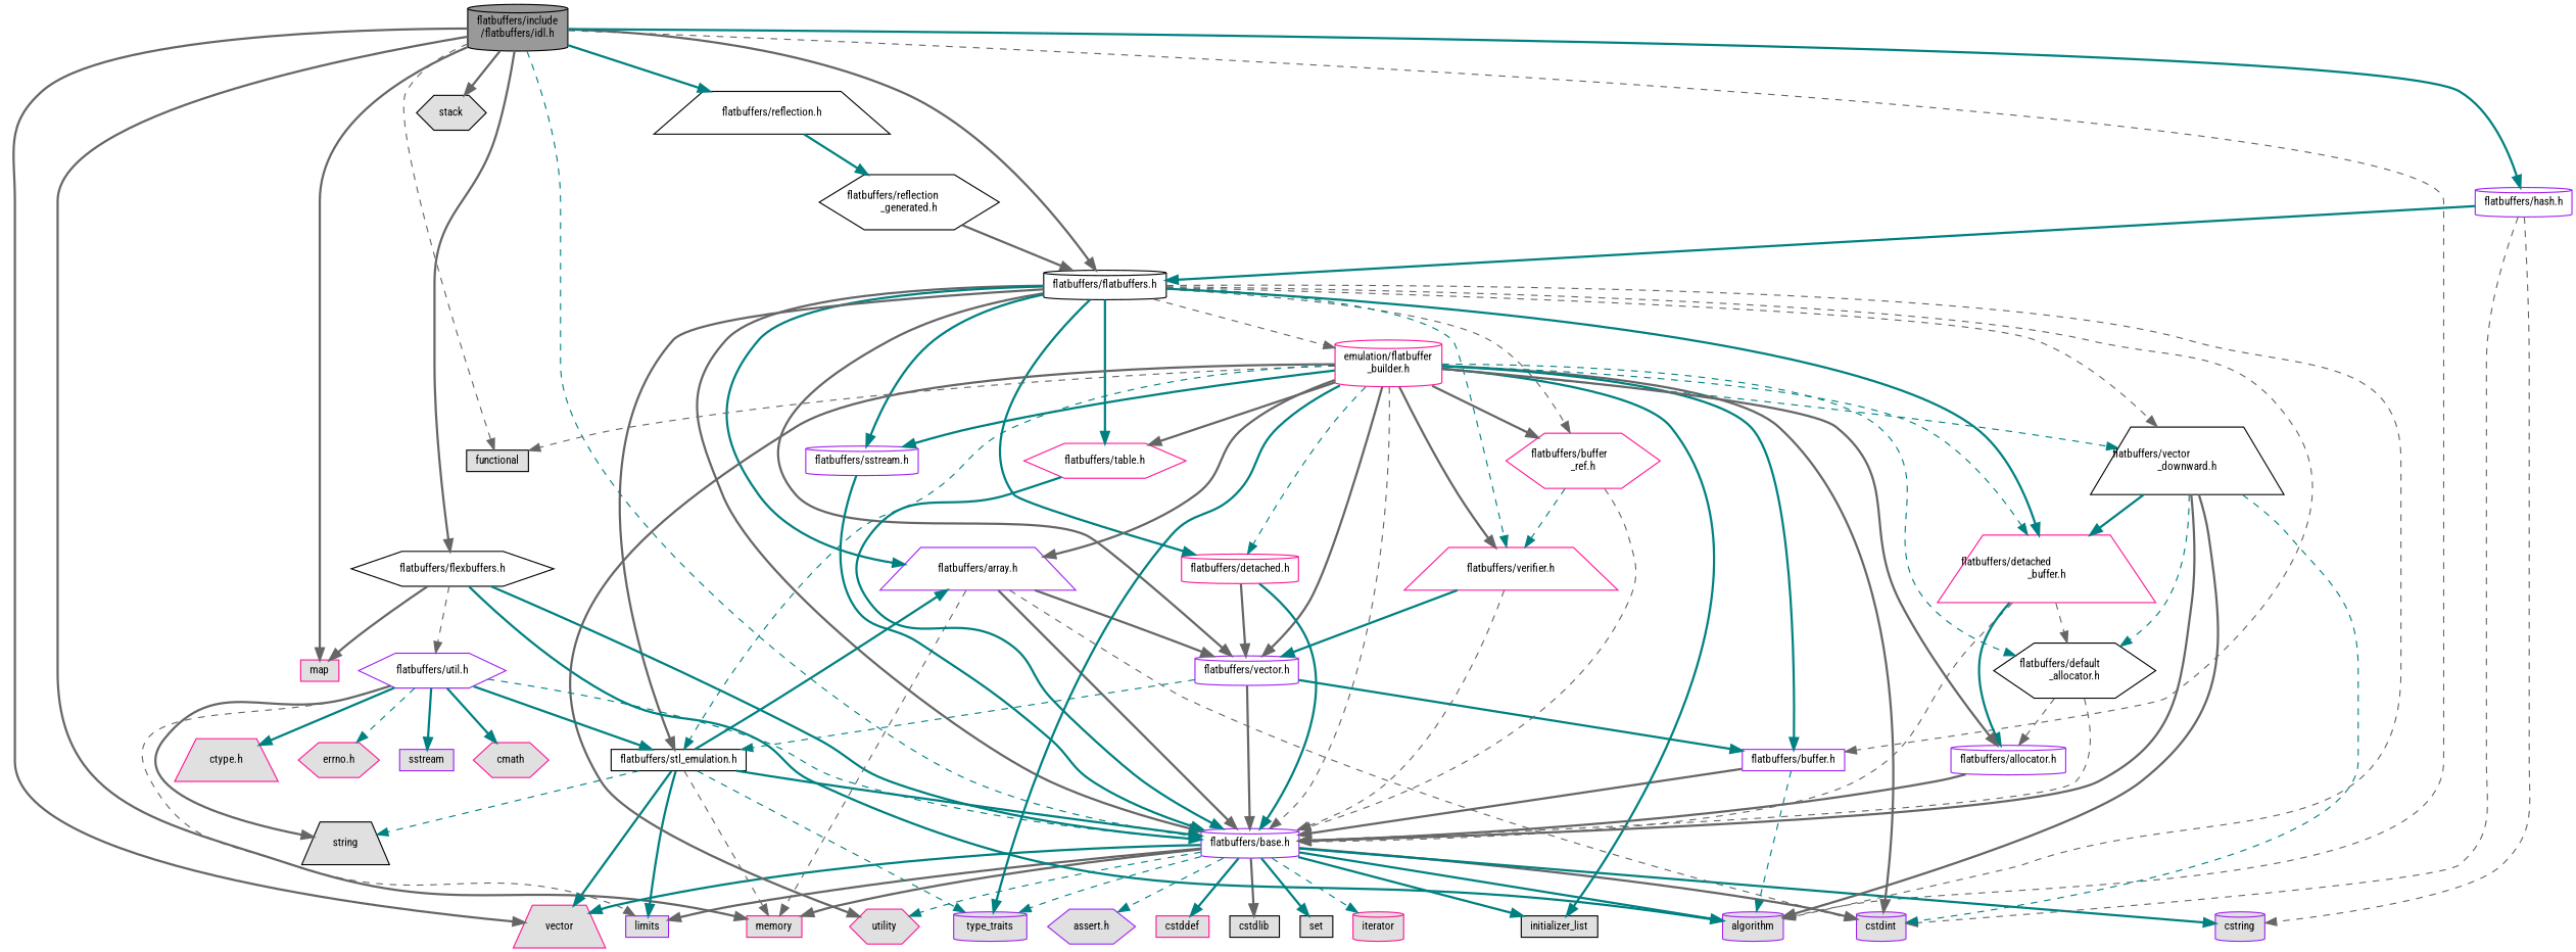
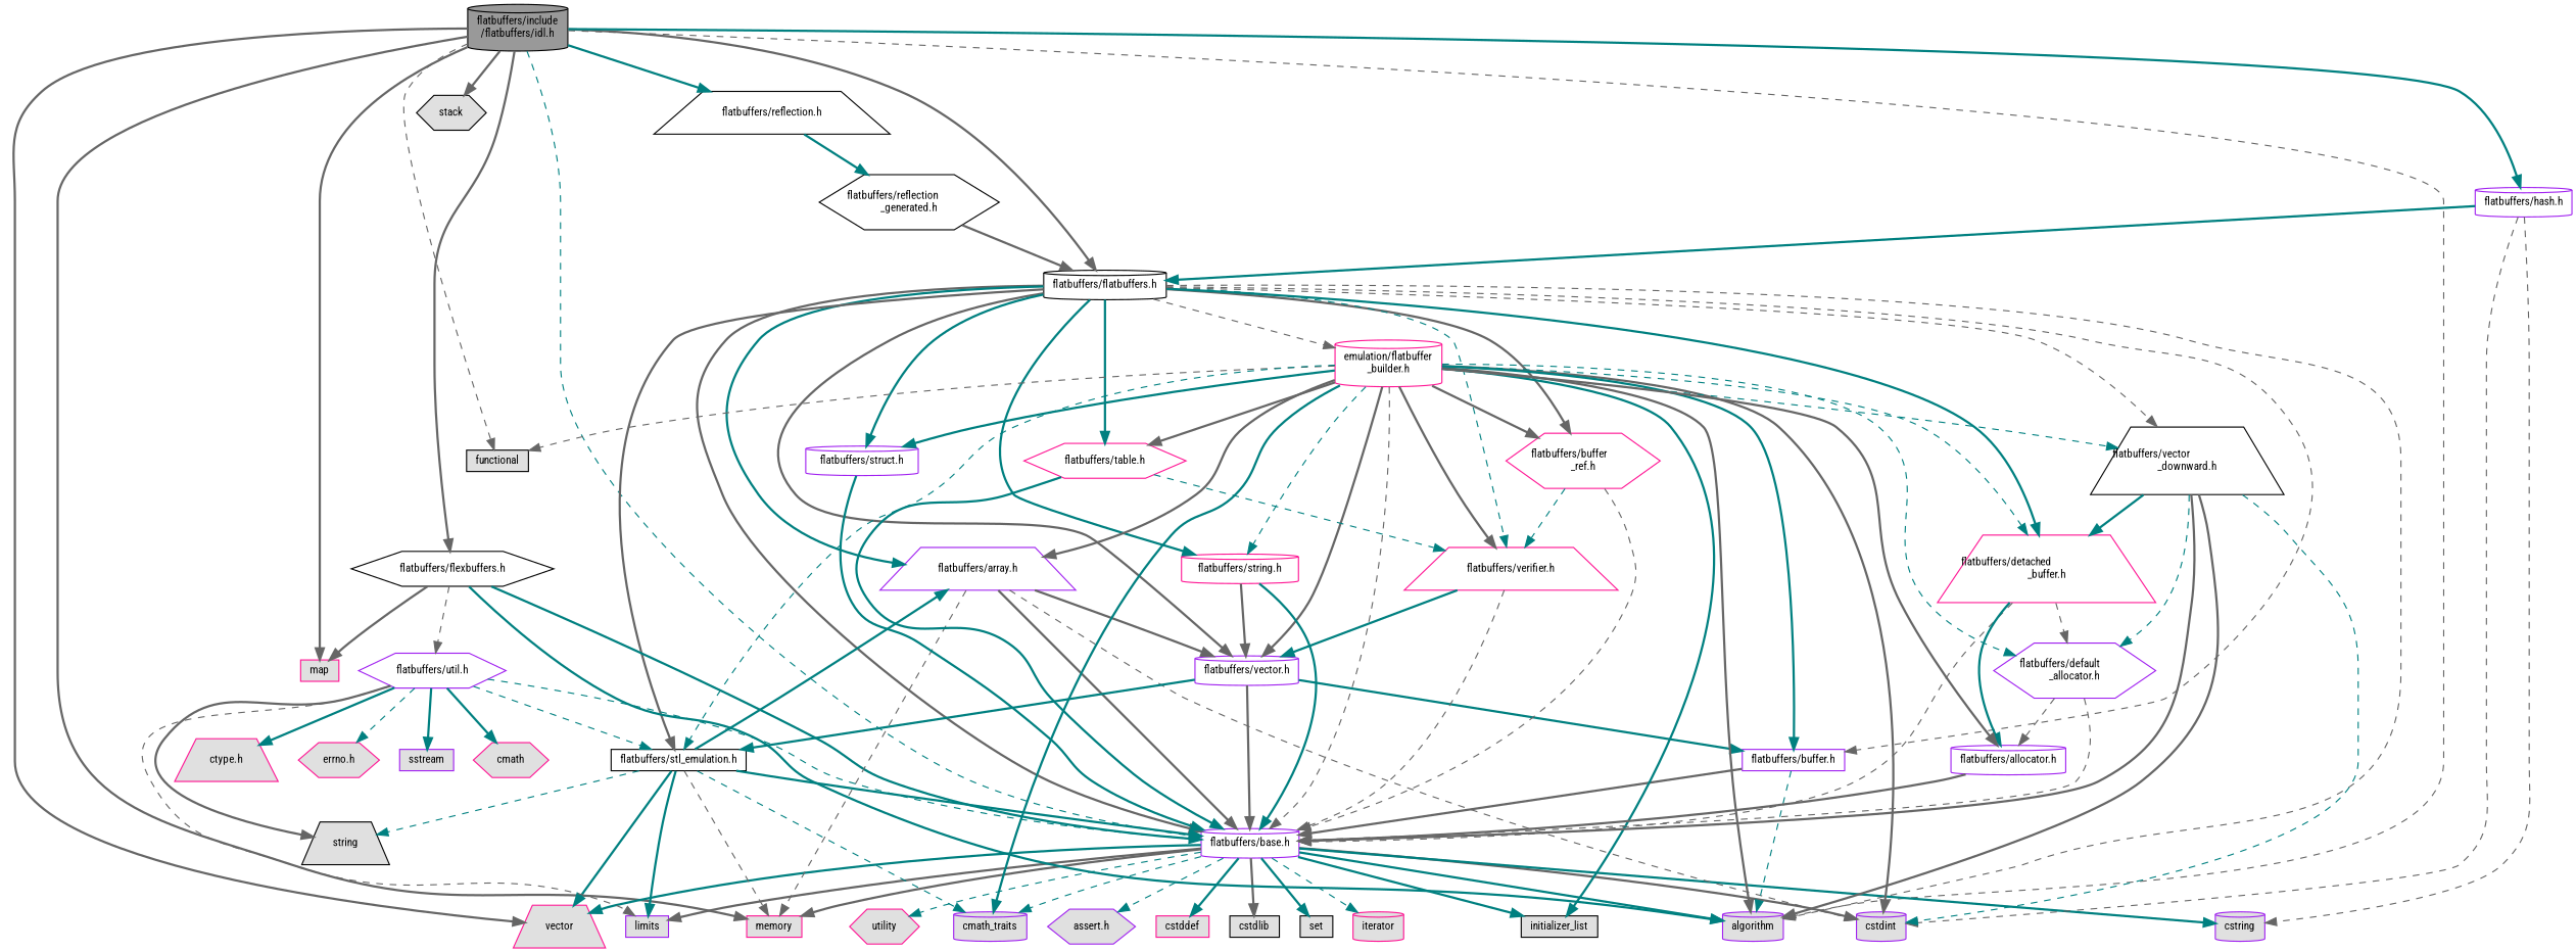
  digraph {
    fontname="Roboto Condensed"
    node [color=purple fillcolor="#E0E0E0" fontname="Roboto Condensed" fontsize=10 shape=cylinder style=filled]
    edge [color=teal fontname="Roboto Condensed" fontsize=10 labelfontname=Helvetica labelfontsize=10 style=bold]
    n1 [color=black fillcolor=grey60 fontcolor=black height=0.2 label="flatbuffers/include\l/flatbuffers/idl.h" width=0.4]
    n2 [height=0.2 label=algorithm width=0.4]
    n3 [color=black height=0.2 label=functional shape=box width=0.4]
    n4 [color=deeppink height=0.2 label=map shape=box width=0.4]
    n5 [color=deeppink height=0.2 label=memory shape=box width=0.4]
    n6 [color=black height=0.2 label=stack shape=hexagon width=0.4]
    n7 [color=deeppink height=0.2 label=vector shape=trapezium width=0.4]
    n8 [fillcolor=white height=0.2 label="flatbuffers/base.h" width=0.4]
    n9 [color=black fillcolor=white height=0.2 label="flatbuffers/flatbuffers.h" width=0.4]
    n10 [color=black fillcolor=white height=0.2 label="flatbuffers/flexbuffers.h" shape=hexagon width=0.4]
    n11 [fillcolor=white height=0.2 label="flatbuffers/hash.h" width=0.4]
    n12 [color=black fillcolor=white height=0.2 label="flatbuffers/reflection.h" shape=trapezium width=0.4]
    n13 [height=0.2 label="assert.h" shape=hexagon width=0.4]
    n14 [height=0.2 label=cstdint width=0.4]
    n15 [color=deeppink height=0.2 label=cstddef shape=box width=0.4]
    n16 [color=black height=0.2 label=cstdlib shape=box width=0.4]
    n17 [height=0.2 label=cstring width=0.4]
    n18 [color=deeppink height=0.2 label=utility shape=hexagon width=0.4]
-   n19 [height=0.2 label=type_traits width=0.4]
+   n19 [height=0.2 label=cmath_traits width=0.4]
    n20 [color=black height=0.2 label=set shape=box width=0.4]
    n21 [height=0.2 label=limits shape=box width=0.4]
    n22 [color=deeppink height=0.2 label=iterator width=0.4]
    n23 [color=black height=0.2 label=initializer_list shape=box width=0.4]
    n24 [fillcolor=white height=0.2 label="flatbuffers/array.h" shape=trapezium width=0.4]
    n25 [color=black fillcolor=white height=0.2 label="flatbuffers/stl_emulation.h" shape=box width=0.4]
    n26 [fillcolor=white height=0.2 label="flatbuffers/vector.h" width=0.4]
    n27 [fillcolor=white height=0.2 label="flatbuffers/buffer.h" shape=box width=0.4]
    n28 [color=deeppink fillcolor=white height=0.2 label="flatbuffers/buffer\l_ref.h" shape=hexagon width=0.4]
    n29 [color=deeppink fillcolor=white height=0.2 label="flatbuffers/verifier.h" shape=trapezium width=0.4]
    n30 [color=deeppink fillcolor=white height=0.2 label="flatbuffers/detached\l_buffer.h" shape=trapezium width=0.4]
    n31 [color=deeppink fillcolor=white height=0.2 label="emulation/flatbuffer\l_builder.h" width=0.4]
-   n32 [color=deeppink fillcolor=white height=0.2 label="flatbuffers/detached.h" width=0.4]
-   n33 [fillcolor=white height=0.2 label="flatbuffers/sstream.h" width=0.4]
+   n32 [color=deeppink fillcolor=white height=0.2 label="flatbuffers/string.h" width=0.4]
+   n33 [fillcolor=white height=0.2 label="flatbuffers/struct.h" width=0.4]
    n34 [color=deeppink fillcolor=white height=0.2 label="flatbuffers/table.h" shape=hexagon width=0.4]
    n35 [color=black fillcolor=white height=0.2 label="flatbuffers/vector\l_downward.h" shape=trapezium width=0.4]
    n36 [fillcolor=white height=0.2 label="flatbuffers/util.h" shape=hexagon width=0.4]
    n37 [color=black fillcolor=white height=0.2 label="flatbuffers/reflection\l_generated.h" shape=hexagon width=0.4]
    n38 [color=black height=0.2 label=string shape=trapezium width=0.4]
    n39 [fillcolor=white height=0.2 label="flatbuffers/allocator.h" width=0.4]
-   n40 [color=black fillcolor=white height=0.2 label="flatbuffers/default\l_allocator.h" shape=hexagon width=0.4]
+   n40 [fillcolor=white height=0.2 label="flatbuffers/default\l_allocator.h" shape=hexagon width=0.4]
    n41 [color=deeppink height=0.2 label="ctype.h" shape=trapezium width=0.4]
    n42 [color=deeppink height=0.2 label="errno.h" shape=hexagon width=0.4]
    n43 [height=0.2 label=sstream shape=box width=0.4]
    n44 [color=deeppink height=0.2 label=cmath shape=hexagon width=0.4]
    n1 -> n2 [color=gray40 style=dashed]
    n1 -> n3 [color=gray40 style=dashed]
    n1 -> n4 [color=gray40]
    n1 -> n5 [color=gray40]
    n1 -> n6 [color=gray40]
    n1 -> n7 [color=gray40]
    n1 -> n8 [style=dashed]
    n1 -> n9 [color=gray40]
    n1 -> n10 [color=gray40]
    n1 -> n11
    n1 -> n12
    n8 -> n2
    n8 -> n5 [color=gray40]
    n8 -> n7
    n8 -> n13 [style=dashed]
    n8 -> n14 [color=gray40]
    n8 -> n15
    n8 -> n16 [color=gray40]
    n8 -> n17
    n8 -> n18 [style=dashed]
    n8 -> n19 [style=dashed]
    n8 -> n20
    n8 -> n21 [color=gray40]
    n8 -> n22 [style=dashed]
    n8 -> n23
    n9 -> n2 [color=gray40 style=dashed]
    n9 -> n8 [color=gray40]
    n9 -> n24
    n9 -> n25 [color=gray40]
    n9 -> n26 [color=gray40]
    n9 -> n27 [color=gray40 style=dashed]
-   n9 -> n28 [color=gray40 style=dashed]
+   n9 -> n28 [color=gray40]
    n9 -> n29 [style=dashed]
    n9 -> n30
    n9 -> n31 [color=gray40 style=dashed]
    n9 -> n32
    n9 -> n33
    n9 -> n34
    n9 -> n35 [color=gray40 style=dashed]
    n10 -> n2
    n10 -> n4 [color=gray40]
    n10 -> n8
    n10 -> n36 [color=gray40 style=dashed]
    n11 -> n9
    n11 -> n14 [color=gray40 style=dashed]
    n11 -> n17 [color=gray40 style=dashed]
    n12 -> n37
    n24 -> n5 [color=gray40 style=dashed]
    n24 -> n8 [color=gray40]
    n24 -> n14 [color=gray40 style=dashed]
    n24 -> n26 [color=gray40]
    n25 -> n5 [color=gray40 style=dashed]
    n25 -> n7
    n25 -> n8
    n25 -> n19 [style=dashed]
    n25 -> n21
    n25 -> n24
    n25 -> n38 [style=dashed]
    n26 -> n8 [color=gray40]
-   n26 -> n25 [style=dashed]
+   n26 -> n25
    n26 -> n27
    n27 -> n2 [style=dashed]
    n27 -> n8 [color=gray40]
    n28 -> n8 [color=gray40 style=dashed]
    n28 -> n29 [style=dashed]
    n29 -> n8 [color=gray40 style=dashed]
    n29 -> n26
    n30 -> n8 [color=gray40 style=dashed]
    n30 -> n39
    n30 -> n40 [color=gray40 style=dashed]
-   n31 -> n18 [color=gray40]
+   n31 -> n2 [color=gray40]
    n31 -> n3 [color=gray40 style=dashed]
    n31 -> n8 [color=gray40 style=dashed]
    n31 -> n14 [color=gray40]
    n31 -> n19
    n31 -> n23
    n31 -> n24 [color=gray40]
    n31 -> n25 [style=dashed]
    n31 -> n26 [color=gray40]
    n31 -> n27
    n31 -> n28 [color=gray40]
    n31 -> n29 [color=gray40]
    n31 -> n30 [style=dashed]
    n31 -> n32 [style=dashed]
    n31 -> n33
    n31 -> n34 [color=gray40]
    n31 -> n35 [style=dashed]
    n31 -> n39 [color=gray40]
    n31 -> n40 [style=dashed]
    n32 -> n8
    n32 -> n26 [color=gray40]
    n33 -> n8
    n34 -> n8
+   n34 -> n29 [style=dashed]
    n35 -> n2 [color=gray40]
    n35 -> n8 [color=gray40]
    n35 -> n14 [style=dashed]
    n35 -> n30
    n35 -> n40 [style=dashed]
    n36 -> n8 [style=dashed]
    n36 -> n21 [color=gray40 style=dashed]
-   n36 -> n25
+   n36 -> n25 [style=dashed]
    n36 -> n38 [color=gray40]
    n36 -> n41
    n36 -> n42 [style=dashed]
    n36 -> n43
    n36 -> n44
    n37 -> n9 [color=gray40]
    n39 -> n8 [color=gray40]
    n40 -> n8 [color=gray40 style=dashed]
    n40 -> n39 [color=gray40 style=dashed]
  }
